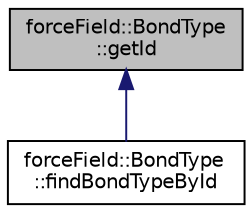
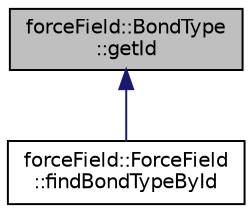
  digraph {
    rankdir=TB
    node [color=black fontname=Helvetica fontsize=10 shape=record style=filled]
    n1 [fillcolor=grey75 fontcolor=black height=0.2 label="forceField::BondType\l::getId" width=0.4]
-   n2 [fillcolor=white height=0.2 label="forceField::BondType\l::findBondTypeById" width=0.4]
+   n2 [fillcolor=white height=0.2 label="forceField::ForceField\l::findBondTypeById" width=0.4]
    n1 -> n2 [color=midnightblue dir=back fontname=Helvetica fontsize=10 labelfontname=Helvetica labelfontsize=10 style=solid]
  }
